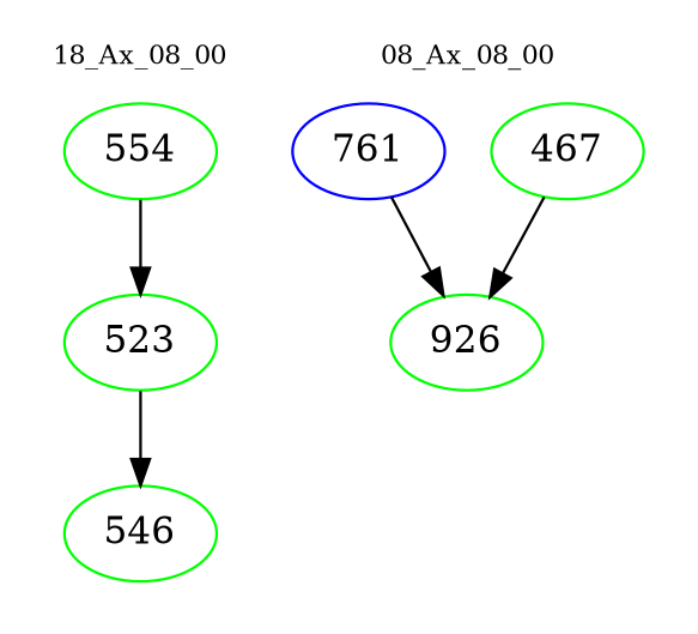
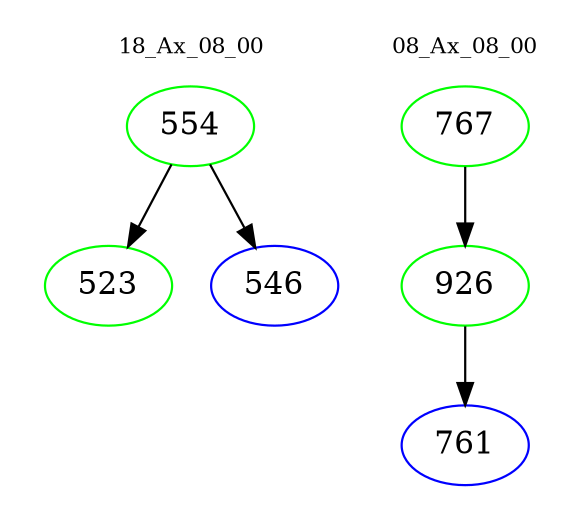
  digraph {
    node [color=green]
    edge [color=black]
    n1 [label=554]
    n2 [label=523]
-   n3 [label=546]
-   n4 [label=467]
+   n3 [color=blue label=546]
+   n4 [label=767]
    n5 [label=926]
    n6 [color=blue label=761]
    subgraph cluster_1 {
      color=white
      fontsize=10
      label="18_Ax_08_00"
      n1
      n2
      n3
    }
    subgraph cluster_2 {
      color=white
      fontsize=10
      label="08_Ax_08_00"
      n4
      n5
      n6
    }
    n1 -> n2
-   n2 -> n3
+   n1 -> n3
    n4 -> n5
-   n6 -> n5
+   n5 -> n6
  }
